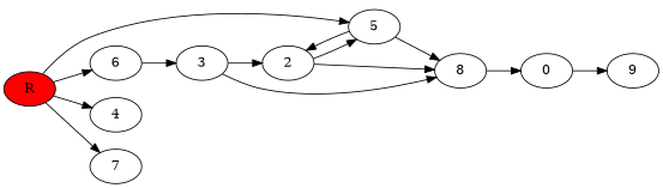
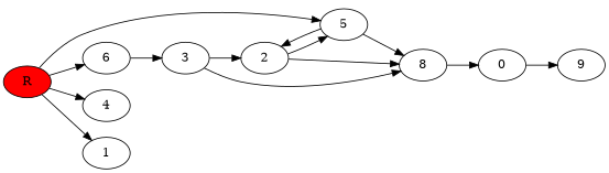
  digraph {
    rankdir=LR
    2
    5
    8
    n4 [label=0]
    3
    6
    9
    R [fillcolor="#ff0000" style=filled]
    4
-   1 [label=7]
+   1
    2 -> 5
    2 -> 8
    5 -> 2
    5 -> 8
    8 -> n4
    n4 -> 9
    3 -> 2
    3 -> 8
    6 -> 3
    R -> 5
    R -> 6
    R -> 4
    R -> 1
  }
